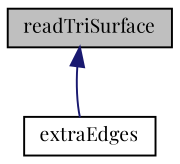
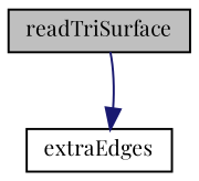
  digraph {
    rankdir=TB
    fontname="Playfair Display"
    node [color=black fontname="Playfair Display" fontsize=10 shape=record]
    n1 [fillcolor=grey75 fontcolor=black height=0.2 label=readTriSurface style=filled width=0.4]
    n2 [height=0.2 label=extraEdges width=0.4]
-   n1 -> n2 [color=midnightblue dir=back fontname="Playfair Display" fontsize=10 labelfontname=Helvetica labelfontsize=10 style=solid]
+   n2 -> n1 [color=midnightblue dir=back fontname="Playfair Display" fontsize=10 labelfontname=Helvetica labelfontsize=10 style=solid]
  }
